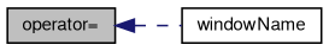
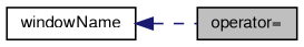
  digraph {
    rankdir=LR
    node [color=black fontname=FreeSans fontsize=10 shape=record]
    n1 [fillcolor=grey75 fontcolor=black height=0.2 label="operator=" style=filled width=0.4]
    n2 [height=0.2 label=windowName width=0.4]
-   n1 -> n2 [color=midnightblue dir=back fontname=FreeSans fontsize=10 labelfontname=FreeSans labelfontsize=10 style=dashed]
+   n2 -> n1 [color=midnightblue dir=back fontname=FreeSans fontsize=10 labelfontname=FreeSans labelfontsize=10 style=dashed]
  }
